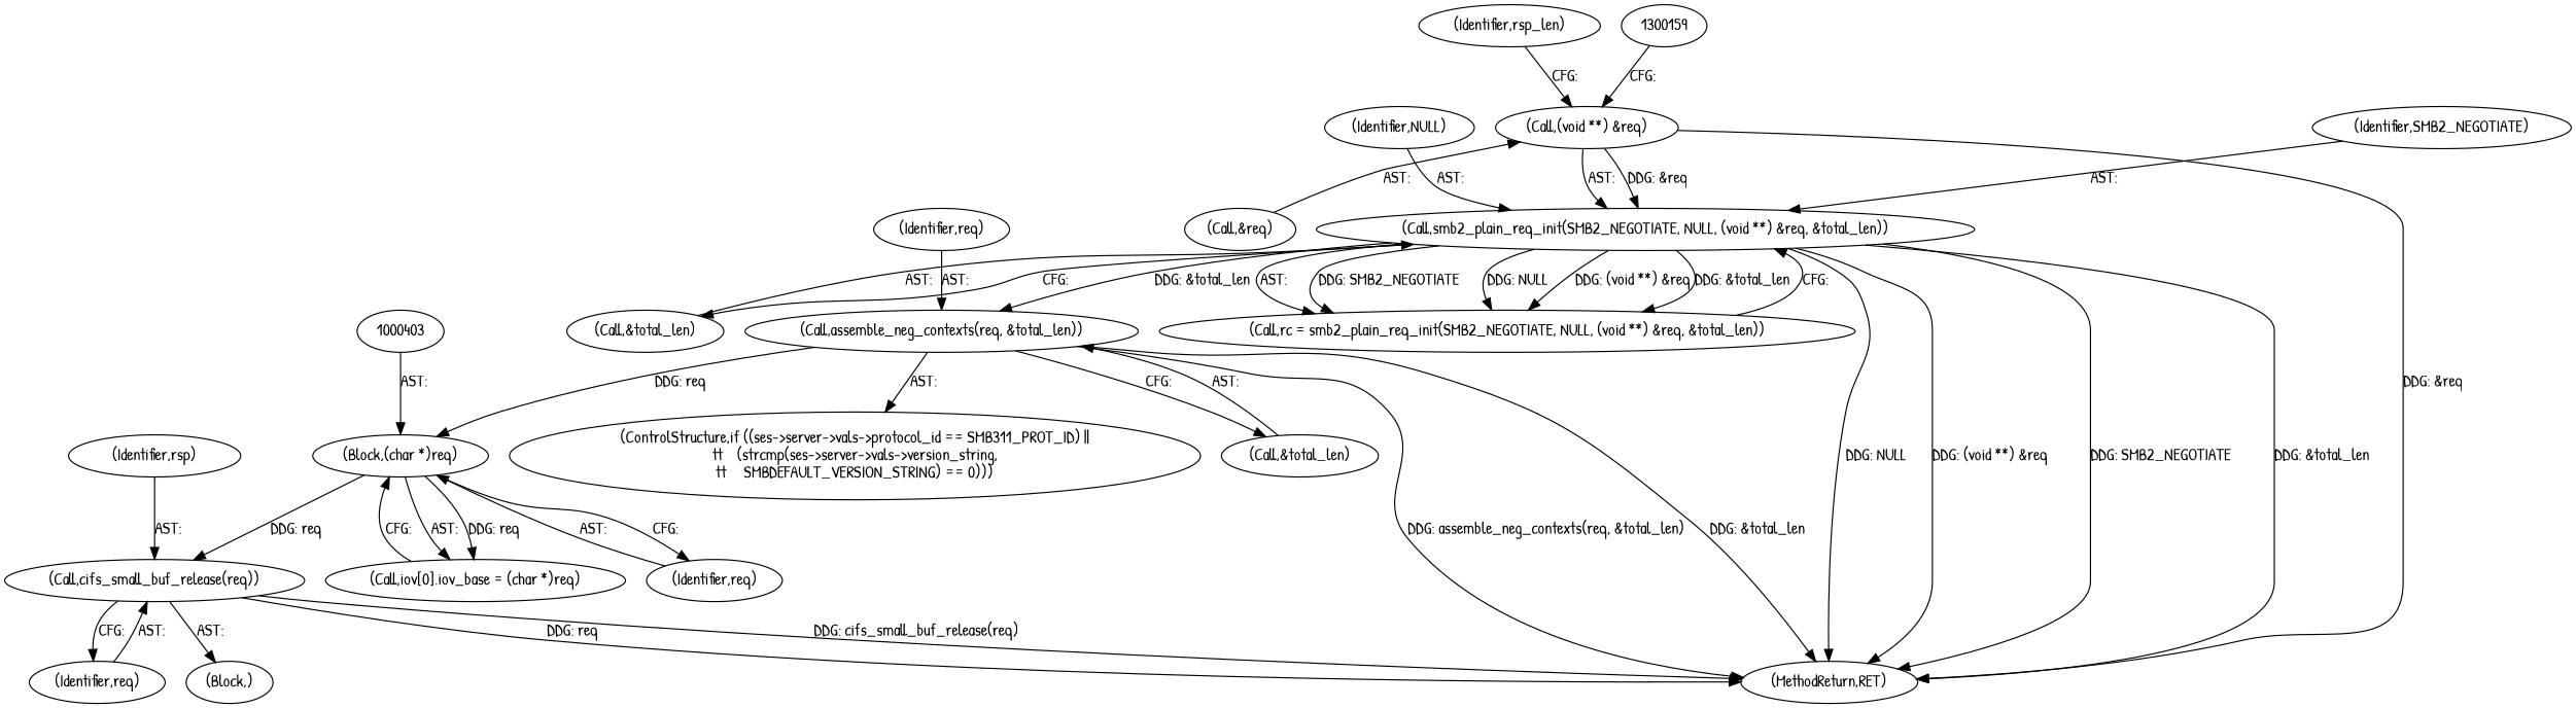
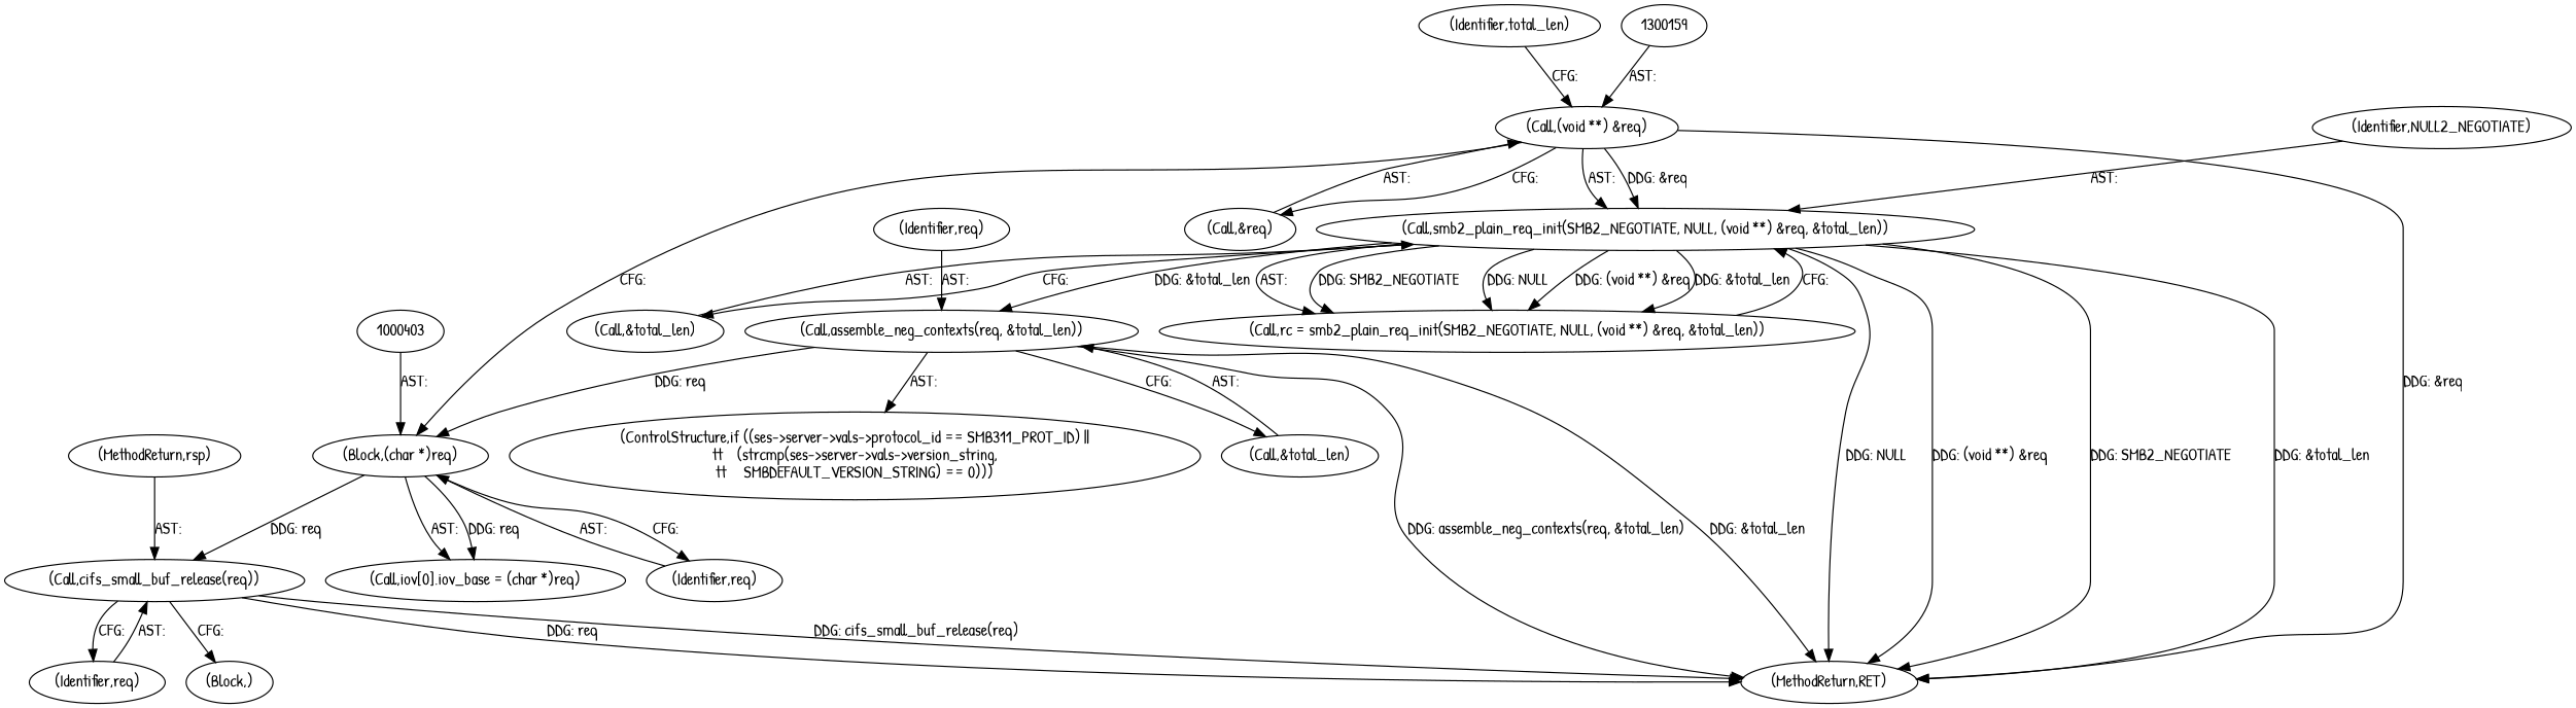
  digraph {
    fontname="Patrick Hand"
    node [fontname="Patrick Hand"]
    edge [fontname="Patrick Hand"]
    n1 [label="(Call,cifs_small_buf_release(req))"]
    n2 [label="(Identifier,req)"]
    n3 [label="(Block,)"]
    n4 [label="(MethodReturn,RET)"]
    n5 [label="(Block,(char *)req)"]
    n6 [label="(Identifier,req)"]
    n7 [label="(Call,iov[0].iov_base = (char *)req)"]
    n8 [label="(Call,assemble_neg_contexts(req, &total_len))"]
    n9 [label="(ControlStructure,if ((ses->server->vals->protocol_id == SMB311_PROT_ID) ||\n\t\t    (strcmp(ses->server->vals->version_string,\n\t\t     SMBDEFAULT_VERSION_STRING) == 0)))"]
    n10 [label="(Call,&total_len)"]
    n11 [label="(Call,smb2_plain_req_init(SMB2_NEGOTIATE, NULL, (void **) &req, &total_len))"]
    n12 [label="(Call,&total_len)"]
    n13 [label="(Call,rc = smb2_plain_req_init(SMB2_NEGOTIATE, NULL, (void **) &req, &total_len))"]
    n14 [label="(Call,(void **) &req)"]
    n15 [label="(Call,&req)"]
-   n16 [label="(Identifier,NULL)"]
    n17 [label="(Identifier,req)"]
-   n18 [label="(Identifier,rsp)"]
-   n19 [label="(Identifier,rsp_len)"]
-   n20 [label="(Identifier,SMB2_NEGOTIATE)"]
+   n18 [label="(MethodReturn,rsp)"]
+   n19 [label="(Identifier,total_len)"]
+   n20 [label="(Identifier,NULL2_NEGOTIATE)"]
    1000403
    n22 [label=1300159]
    n1 -> n2 [label="CFG: "]
-   n1 -> n3 [label="AST: "]
+   n1 -> n3 [label="CFG: "]
    n1 -> n4 [label="DDG: cifs_small_buf_release(req)"]
    n1 -> n4 [label="DDG: req"]
    n2 -> n1 [label="AST: "]
    n5 -> n1 [label="DDG: req"]
    n5 -> n6 [label="CFG: "]
    n5 -> n7 [label="AST: "]
    n5 -> n7 [label="DDG: req"]
    n6 -> n5 [label="AST: "]
-   n7 -> n5 [label="CFG: "]
+   n14 -> n5 [label="CFG: "]
    n8 -> n4 [label="DDG: &total_len"]
    n8 -> n4 [label="DDG: assemble_neg_contexts(req, &total_len)"]
    n8 -> n5 [label="DDG: req"]
    n8 -> n9 [label="AST: "]
    n8 -> n10 [label="CFG: "]
    n10 -> n8 [label="AST: "]
    n11 -> n4 [label="DDG: NULL"]
    n11 -> n4 [label="DDG: (void **) &req"]
    n11 -> n4 [label="DDG: SMB2_NEGOTIATE"]
    n11 -> n4 [label="DDG: &total_len"]
    n11 -> n8 [label="DDG: &total_len"]
    n11 -> n12 [label="CFG: "]
    n11 -> n13 [label="AST: "]
    n11 -> n13 [label="DDG: SMB2_NEGOTIATE"]
    n11 -> n13 [label="DDG: NULL"]
    n11 -> n13 [label="DDG: (void **) &req"]
    n11 -> n13 [label="DDG: &total_len"]
    n12 -> n11 [label="AST: "]
    n13 -> n11 [label="CFG: "]
    n14 -> n4 [label="DDG: &req"]
    n14 -> n11 [label="AST: "]
    n14 -> n11 [label="DDG: &req"]
+   n14 -> n15 [label="CFG: "]
    n15 -> n14 [label="AST: "]
-   n16 -> n11 [label="AST: "]
    n17 -> n8 [label="AST: "]
    n18 -> n1 [label="AST: "]
    n19 -> n14 [label="CFG: "]
    n20 -> n11 [label="AST: "]
    1000403 -> n5 [label="AST: "]
-   n22 -> n14 [label="CFG: "]
+   n22 -> n14 [label="AST: "]
  }
